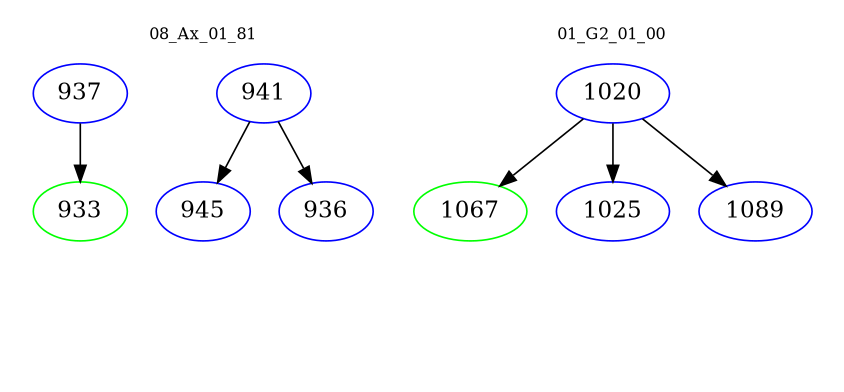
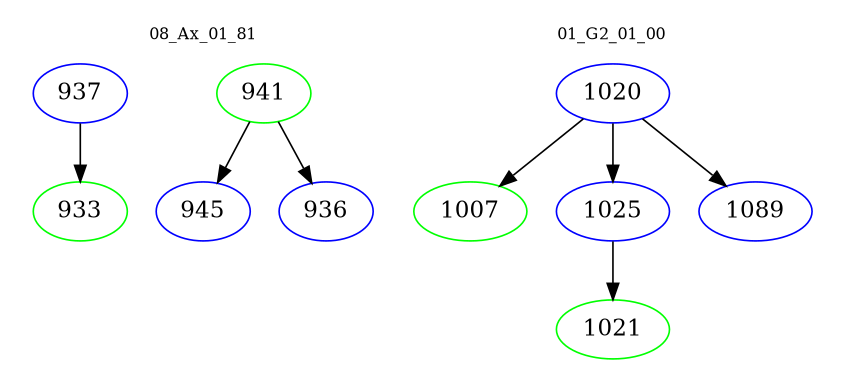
  digraph {
    node [color=blue]
    edge [color=black]
-   n1 [label=941]
+   n1 [color=green label=941]
    n2 [label=937]
    n3 [label=945]
    n4 [label=936]
    n5 [color=green label=933]
    n6 [label=1020]
-   n7 [color=green label=1067]
+   n7 [color=green label=1007]
    n8 [label=1025]
    n9 [label=1089]
+   n10 [color=green label=1021]
    subgraph cluster_1 {
      color=white
      fontsize=10
      label="08_Ax_01_81"
      n1
      n2
      n3
      n4
      n5
    }
    subgraph cluster_2 {
      color=white
      fontsize=10
      label="01_G2_01_00"
      n6
      n7
      n8
      n9
+     n10
    }
    n1 -> n3
    n1 -> n4
    n2 -> n5
    n6 -> n7
    n6 -> n8
    n6 -> n9
+   n8 -> n10
  }
